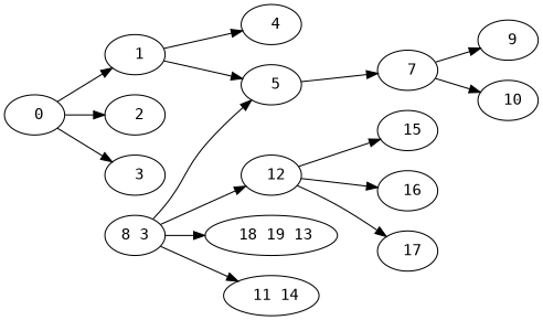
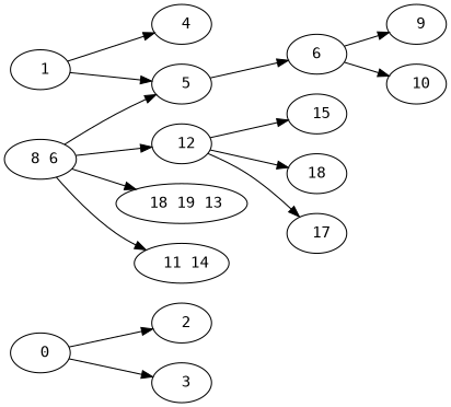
  digraph {
    fontname="DejaVu Sans Mono"
    rankdir=LR
    node [fontname="DejaVu Sans Mono"]
    edge [fontname="DejaVu Sans Mono"]
    " 0"
    " 1"
    " 2"
    " 3"
    " 4"
    " 5"
-   " 7"
+   " 7" [label=6]
    " 9"
    " 10"
-   " 8 6" [label="8 3"]
+   " 8 6"
    " 12"
    " 18 19 13"
    " 11 14"
    " 15"
-   " 16"
+   " 16" [label=18]
    " 17"
-   " 0" -> " 1"
    " 0" -> " 2"
    " 0" -> " 3"
    " 1" -> " 4"
    " 1" -> " 5"
    " 5" -> " 7"
    " 7" -> " 9"
    " 7" -> " 10"
    " 8 6" -> " 5"
    " 8 6" -> " 12"
    " 8 6" -> " 18 19 13"
    " 8 6" -> " 11 14"
    " 12" -> " 15"
    " 12" -> " 16"
    " 12" -> " 17"
  }
